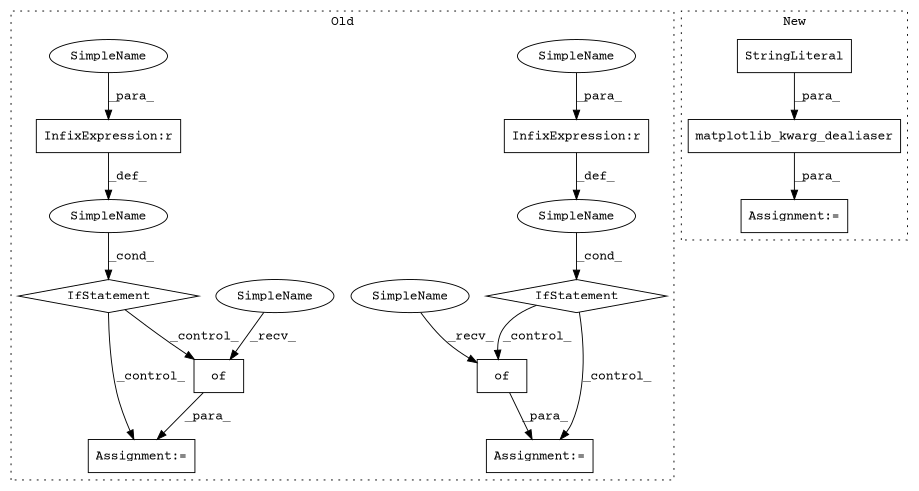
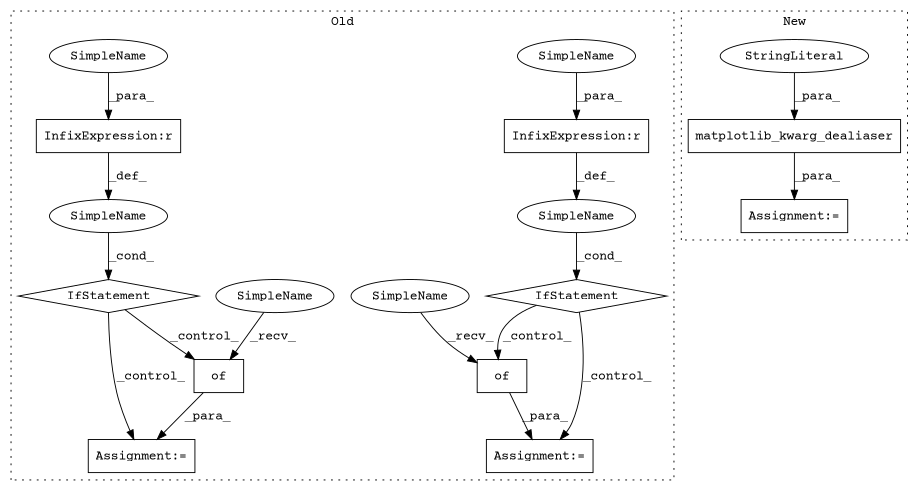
  digraph {
    fontname="Courier Prime"
    node [a=42 l=4 shape=box fontname="Courier Prime"]
    edge [fontname="Courier Prime"]
    n1 [a=25 l="4,2" label=IfStatement s="4377,4404" shape=diamond]
    n2 [a=27 label="InfixExpression:r" s=4396]
    n3 [label=SimpleName shape=ellipse l=""]
    n4 [a=32 label=of s=4436]
    n5 [a=7 l=1 label="Assignment:=" s=4431]
    n6 [a=32 label=of s=4519]
    n7 [a=27 label="InfixExpression:r" s=4477]
    n8 [label=SimpleName shape=ellipse l=""]
    n9 [a=25 l="4,2" label=IfStatement s="4456,4485" shape=diamond]
    n10 [a=7 l=1 label="Assignment:=" s=4514]
    n11 [label=SimpleName s=4481 shape=ellipse]
    n12 [label=SimpleName s=4400 shape=ellipse]
    n13 [l=3 label=SimpleName s=4432 shape=ellipse]
    n14 [l=3 label=SimpleName s=4515 shape=ellipse]
    n15 [a=32 l="27,1" label=matplotlib_kwarg_dealiaser s="4030,4082"]
    n16 [a=7 l=1 label="Assignment:=" s=4029]
-   n17 [a=45 l=9 label=StringLiteral s=4073]
+   n17 [a=45 l=9 label=StringLiteral s=4073 shape=ellipse]
    subgraph cluster_1 {
      label=Old
      style=dotted
      n1
      n2
      n3
      n4
      n5
      n6
      n7
      n8
      n9
      n10
      n11
      n12
      n13
      n14
    }
    subgraph cluster_2 {
      label=New
      style=dotted
      n15
      n16
      n17
    }
    n1 -> n4 [label=_control_]
    n1 -> n5 [label=_control_]
    n2 -> n3 [label=_def_]
    n3 -> n1 [label=_cond_]
    n4 -> n5 [label=_para_]
    n6 -> n10 [label=_para_]
    n7 -> n8 [label=_def_]
    n8 -> n9 [label=_cond_]
    n9 -> n6 [label=_control_]
    n9 -> n10 [label=_control_]
    n11 -> n7 [label=_para_]
    n12 -> n2 [label=_para_]
    n13 -> n4 [label=_recv_]
    n14 -> n6 [label=_recv_]
    n15 -> n16 [label=_para_]
    n17 -> n15 [label=_para_]
  }
